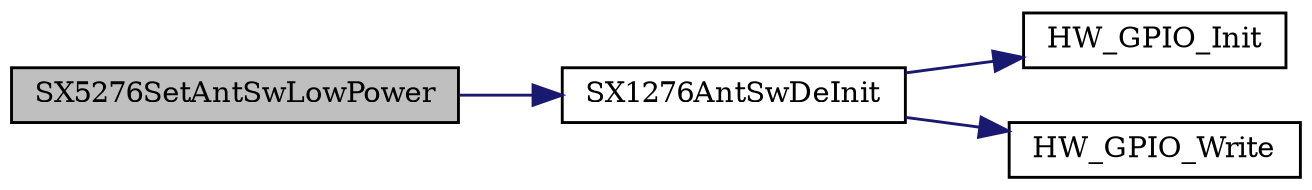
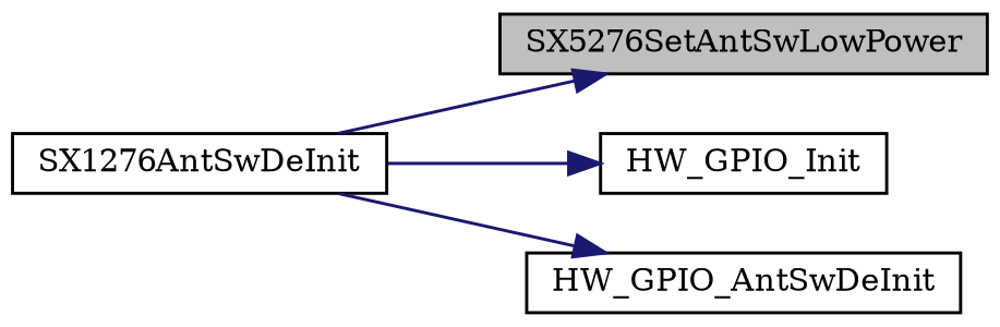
  digraph {
    fontname="DejaVu Serif"
    rankdir=LR
    node [color=black fillcolor=white fontname="DejaVu Serif" fontsize=10 shape=record style=filled]
    edge [color=midnightblue fontname="DejaVu Serif" fontsize=10 labelfontname=Helvetica labelfontsize=10 style=solid]
    n1 [fillcolor=grey75 fontcolor=black height=0.2 label=SX5276SetAntSwLowPower width=0.4]
    n2 [height=0.2 label=SX1276AntSwDeInit width=0.4]
    n3 [height=0.2 label=HW_GPIO_Init width=0.4]
-   n4 [height=0.2 label=HW_GPIO_Write width=0.4]
-   n1 -> n2
+   n4 [height=0.2 label=HW_GPIO_AntSwDeInit width=0.4]
+   n2 -> n1
    n2 -> n3
    n2 -> n4
  }
